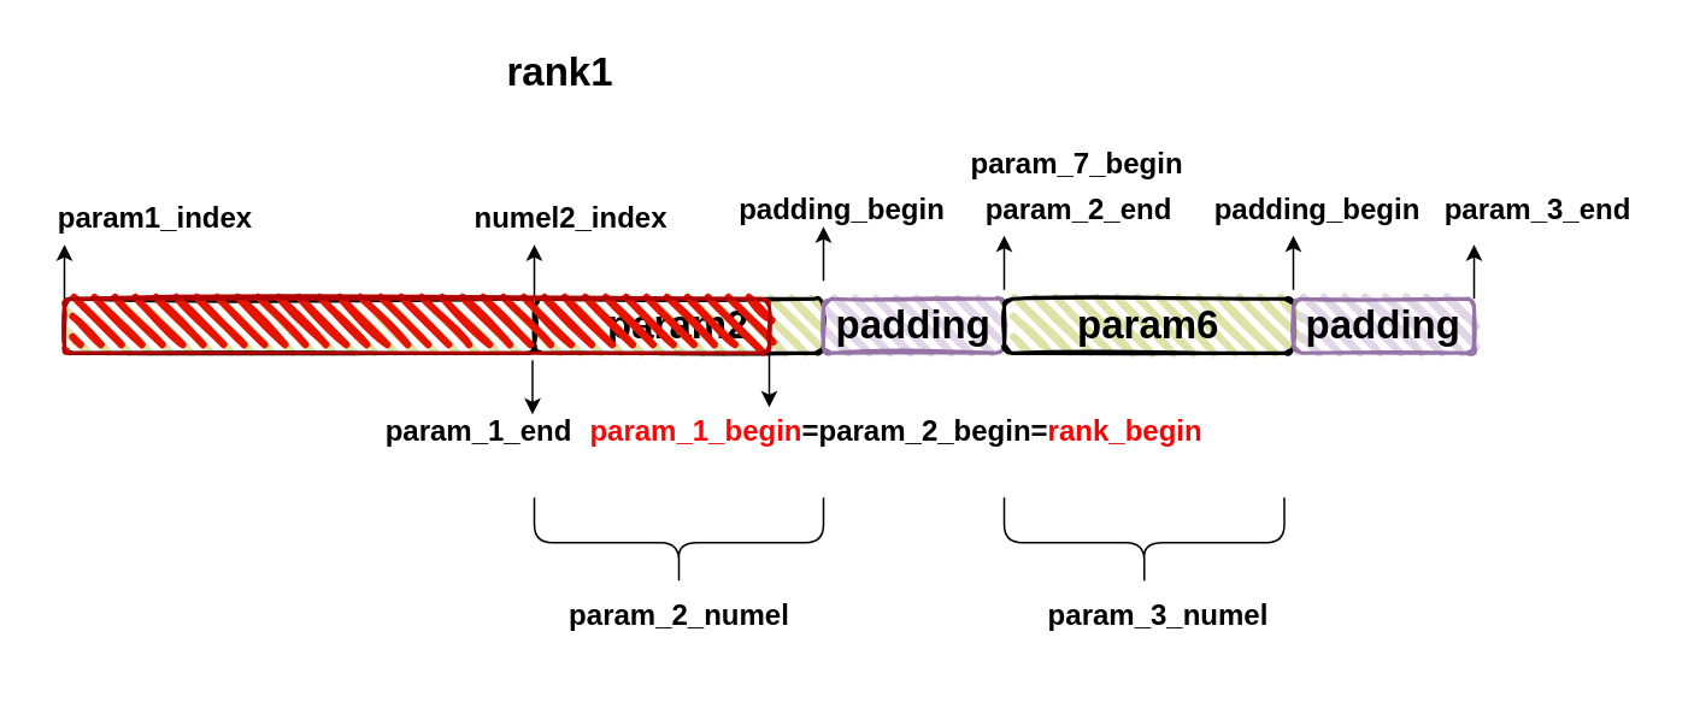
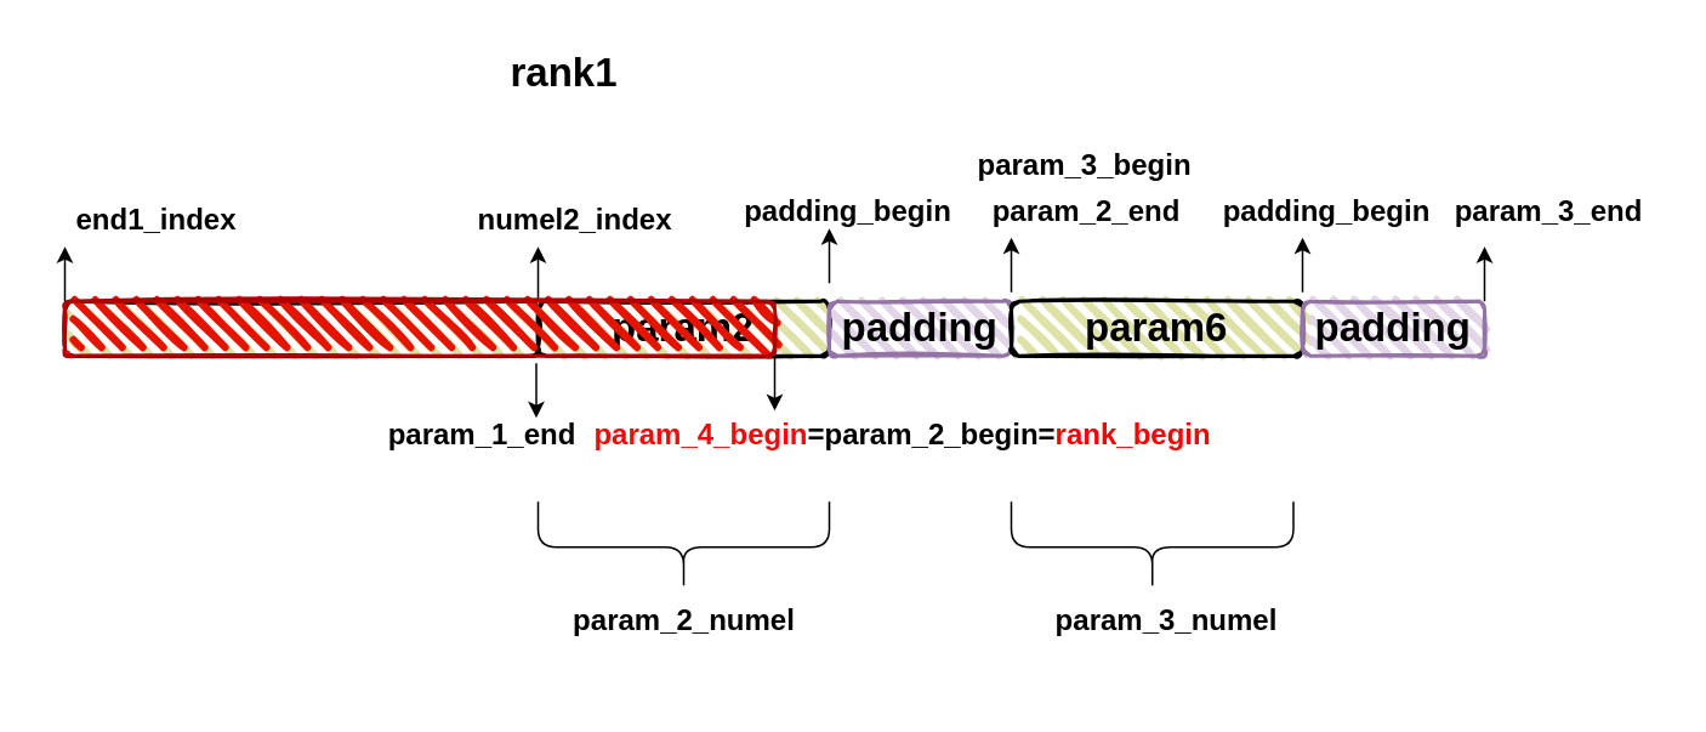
  <mxCell id="0" />
  <mxCell id="1" parent="0" />
  <mxCell id="2" value="&lt;font style=&quot;font-size: 22px;&quot;&gt;&lt;b&gt;rank1&lt;/b&gt;&lt;/font&gt;" style="text;html=1;align=center;verticalAlign=middle;resizable=0;points=[];autosize=1;strokeColor=none;fillColor=none;" vertex="1" parent="1"><mxGeometry x="269" y="20" width="80" height="40" as="geometry" /></mxCell>
  <mxCell id="3" value="" style="rounded=1;whiteSpace=wrap;html=1;strokeWidth=2;fillWeight=4;hachureGap=8;hachureAngle=45;fillColor=#DEE2A7;sketch=1;" vertex="1" parent="1"><mxGeometry x="35" y="165" width="260" height="30" as="geometry" /></mxCell>
  <mxCell id="4" value="" style="endArrow=classic;html=1;rounded=0;exitX=0;exitY=1;exitDx=0;exitDy=0;" edge="1" parent="1"><mxGeometry width="50" height="50" relative="1" as="geometry"><mxPoint x="425" y="195" as="sourcePoint" /><mxPoint x="425" y="225" as="targetPoint" /></mxGeometry></mxCell>
  <mxCell id="5" value="&lt;font style=&quot;font-size: 16px;&quot;&gt;&lt;b style=&quot;&quot;&gt;param_1_end&lt;/b&gt;&lt;/font&gt;" style="text;html=1;align=center;verticalAlign=middle;resizable=0;points=[];autosize=1;strokeColor=none;fillColor=none;" vertex="1" parent="1"><mxGeometry x="199" y="222.5" width="130" height="30" as="geometry" /></mxCell>
  <mxCell id="6" value="" style="endArrow=classic;html=1;rounded=0;exitX=0;exitY=0;exitDx=0;exitDy=0;" edge="1" parent="1"><mxGeometry width="50" height="50" relative="1" as="geometry"><mxPoint x="295" y="165" as="sourcePoint" /><mxPoint x="295" y="135" as="targetPoint" /></mxGeometry></mxCell>
  <mxCell id="7" value="&lt;font style=&quot;font-size: 16px;&quot;&gt;&lt;b style=&quot;&quot;&gt;numel2_index&lt;/b&gt;&lt;/font&gt;" style="text;html=1;align=center;verticalAlign=middle;resizable=0;points=[];autosize=1;strokeColor=none;fillColor=none;" vertex="1" parent="1"><mxGeometry x="250" y="105" width="130" height="30" as="geometry" /></mxCell>
  <mxCell id="8" value="&lt;font style=&quot;font-size: 22px;&quot;&gt;&lt;b&gt;param2&lt;/b&gt;&lt;/font&gt;" style="rounded=1;whiteSpace=wrap;html=1;strokeWidth=2;fillWeight=4;hachureGap=8;hachureAngle=45;fillColor=#DEE2A7;sketch=1;" vertex="1" parent="1"><mxGeometry x="295" y="165" width="160" height="30" as="geometry" /></mxCell>
  <mxCell id="9" value="" style="rounded=1;whiteSpace=wrap;html=1;strokeWidth=2;fillWeight=4;hachureGap=8;hachureAngle=45;fillColor=#e51400;sketch=1;strokeColor=#B20000;fontColor=#ffffff;" vertex="1" parent="1"><mxGeometry x="35" y="165" width="390" height="30" as="geometry" /></mxCell>
  <mxCell id="10" value="" style="shape=curlyBracket;whiteSpace=wrap;html=1;rounded=1;labelPosition=left;verticalLabelPosition=middle;align=right;verticalAlign=middle;rotation=-90;" vertex="1" parent="1"><mxGeometry x="607.5" y="222.5" width="50" height="155" as="geometry" /></mxCell>
  <mxCell id="11" value="" style="shape=curlyBracket;whiteSpace=wrap;html=1;rounded=1;labelPosition=left;verticalLabelPosition=middle;align=right;verticalAlign=middle;rotation=-90;" vertex="1" parent="1"><mxGeometry x="350" y="220" width="50" height="160" as="geometry" /></mxCell>
  <mxCell id="12" value="&lt;font style=&quot;font-size: 16px;&quot;&gt;&lt;b style=&quot;&quot;&gt;param_2_numel&lt;/b&gt;&lt;/font&gt;" style="text;html=1;align=center;verticalAlign=middle;resizable=0;points=[];autosize=1;strokeColor=none;fillColor=none;" vertex="1" parent="1"><mxGeometry x="300" y="325" width="150" height="30" as="geometry" /></mxCell>
- <mxCell id="13" value="&lt;font style=&quot;font-size: 16px;&quot;&gt;&lt;b style=&quot;&quot;&gt;&lt;font style=&quot;color: light-dark(rgb(247, 8, 8), rgb(237, 237, 237));&quot;&gt;param_1_begin&lt;/font&gt;=param_2_begin=&lt;font style=&quot;color: light-dark(rgb(246, 4, 4), rgb(237, 237, 237));&quot;&gt;rank_begin&lt;/font&gt;&lt;/b&gt;&lt;/font&gt;" style="text;html=1;align=center;verticalAlign=middle;resizable=0;points=[];autosize=1;strokeColor=none;fillColor=none;" vertex="1" parent="1"><mxGeometry x="315" y="222.5" width="360" height="30" as="geometry" /></mxCell>
- <mxCell id="14" value="&lt;font style=&quot;font-size: 16px;&quot;&gt;&lt;b style=&quot;&quot;&gt;param_7_begin&lt;/b&gt;&lt;/font&gt;" style="text;html=1;align=center;verticalAlign=middle;resizable=0;points=[];autosize=1;strokeColor=none;fillColor=none;" vertex="1" parent="1"><mxGeometry x="525" y="75" width="140" height="30" as="geometry" /></mxCell>
+ <mxCell id="13" value="&lt;font style=&quot;font-size: 16px;&quot;&gt;&lt;b style=&quot;&quot;&gt;&lt;font style=&quot;color: light-dark(rgb(247, 8, 8), rgb(237, 237, 237));&quot;&gt;param_4_begin&lt;/font&gt;=param_2_begin=&lt;font style=&quot;color: light-dark(rgb(246, 4, 4), rgb(237, 237, 237));&quot;&gt;rank_begin&lt;/font&gt;&lt;/b&gt;&lt;/font&gt;" style="text;html=1;align=center;verticalAlign=middle;resizable=0;points=[];autosize=1;strokeColor=none;fillColor=none;" vertex="1" parent="1"><mxGeometry x="315" y="222.5" width="360" height="30" as="geometry" /></mxCell>
+ <mxCell id="14" value="&lt;font style=&quot;font-size: 16px;&quot;&gt;&lt;b style=&quot;&quot;&gt;param_3_begin&lt;/b&gt;&lt;/font&gt;" style="text;html=1;align=center;verticalAlign=middle;resizable=0;points=[];autosize=1;strokeColor=none;fillColor=none;" vertex="1" parent="1"><mxGeometry x="525" y="75" width="140" height="30" as="geometry" /></mxCell>
  <mxCell id="15" value="" style="endArrow=classic;html=1;rounded=0;exitX=0;exitY=0;exitDx=0;exitDy=0;" edge="1" parent="1"><mxGeometry width="50" height="50" relative="1" as="geometry"><mxPoint x="35" y="165" as="sourcePoint" /><mxPoint x="35" y="135" as="targetPoint" /></mxGeometry></mxCell>
- <mxCell id="16" value="&lt;font style=&quot;font-size: 16px;&quot;&gt;&lt;b style=&quot;&quot;&gt;param1_index&lt;/b&gt;&lt;/font&gt;" style="text;html=1;align=center;verticalAlign=middle;resizable=0;points=[];autosize=1;strokeColor=none;fillColor=none;" vertex="1" parent="1"><mxGeometry x="20" y="105" width="130" height="30" as="geometry" /></mxCell>
+ <mxCell id="16" value="&lt;font style=&quot;font-size: 16px;&quot;&gt;&lt;b style=&quot;&quot;&gt;end1_index&lt;/b&gt;&lt;/font&gt;" style="text;html=1;align=center;verticalAlign=middle;resizable=0;points=[];autosize=1;strokeColor=none;fillColor=none;" vertex="1" parent="1"><mxGeometry x="20" y="105" width="130" height="30" as="geometry" /></mxCell>
  <mxCell id="17" value="" style="endArrow=classic;html=1;rounded=0;exitX=0;exitY=0;exitDx=0;exitDy=0;" edge="1" parent="1"><mxGeometry width="50" height="50" relative="1" as="geometry"><mxPoint x="455" y="155" as="sourcePoint" /><mxPoint x="455" y="125" as="targetPoint" /></mxGeometry></mxCell>
  <mxCell id="18" value="&lt;font style=&quot;font-size: 16px;&quot;&gt;&lt;b style=&quot;&quot;&gt;padding_begin&lt;/b&gt;&lt;/font&gt;" style="text;html=1;align=center;verticalAlign=middle;resizable=0;points=[];autosize=1;strokeColor=none;fillColor=none;" vertex="1" parent="1"><mxGeometry x="657.5" y="100" width="140" height="30" as="geometry" /></mxCell>
  <mxCell id="19" value="&lt;font style=&quot;font-size: 22px;&quot;&gt;&lt;b&gt;padding&lt;/b&gt;&lt;/font&gt;" style="rounded=1;whiteSpace=wrap;html=1;strokeWidth=2;fillWeight=4;hachureGap=8;hachureAngle=45;fillColor=#e1d5e7;sketch=1;strokeColor=#9673a6;" vertex="1" parent="1"><mxGeometry x="455" y="165" width="100" height="30" as="geometry" /></mxCell>
  <mxCell id="20" value="&lt;font style=&quot;font-size: 22px;&quot;&gt;&lt;b&gt;param6&lt;/b&gt;&lt;/font&gt;" style="rounded=1;whiteSpace=wrap;html=1;strokeWidth=2;fillWeight=4;hachureGap=8;hachureAngle=45;fillColor=#DEE2A7;sketch=1;" vertex="1" parent="1"><mxGeometry x="555" y="165" width="160" height="30" as="geometry" /></mxCell>
  <mxCell id="21" value="&lt;font style=&quot;font-size: 22px;&quot;&gt;&lt;b&gt;padding&lt;/b&gt;&lt;/font&gt;" style="rounded=1;whiteSpace=wrap;html=1;strokeWidth=2;fillWeight=4;hachureGap=8;hachureAngle=45;fillColor=#e1d5e7;sketch=1;strokeColor=#9673a6;" vertex="1" parent="1"><mxGeometry x="715" y="165" width="100" height="30" as="geometry" /></mxCell>
  <mxCell id="22" value="&lt;font style=&quot;font-size: 16px;&quot;&gt;&lt;b style=&quot;&quot;&gt;param_3_numel&lt;/b&gt;&lt;/font&gt;" style="text;html=1;align=center;verticalAlign=middle;resizable=0;points=[];autosize=1;strokeColor=none;fillColor=none;" vertex="1" parent="1"><mxGeometry x="565" y="325" width="150" height="30" as="geometry" /></mxCell>
  <mxCell id="23" value="" style="endArrow=classic;html=1;rounded=0;exitX=0;exitY=1;exitDx=0;exitDy=0;" edge="1" parent="1"><mxGeometry width="50" height="50" relative="1" as="geometry"><mxPoint x="294" y="199" as="sourcePoint" /><mxPoint x="294" y="229" as="targetPoint" /></mxGeometry></mxCell>
  <mxCell id="24" value="" style="endArrow=classic;html=1;rounded=0;exitX=0;exitY=0;exitDx=0;exitDy=0;" edge="1" parent="1"><mxGeometry width="50" height="50" relative="1" as="geometry"><mxPoint x="715" y="160" as="sourcePoint" /><mxPoint x="715" y="130" as="targetPoint" /></mxGeometry></mxCell>
  <mxCell id="25" value="&lt;font style=&quot;font-size: 16px;&quot;&gt;&lt;b style=&quot;&quot;&gt;param_2_end&lt;/b&gt;&lt;/font&gt;" style="text;html=1;align=center;verticalAlign=middle;resizable=0;points=[];autosize=1;strokeColor=none;fillColor=none;" vertex="1" parent="1"><mxGeometry x="531.25" y="100" width="130" height="30" as="geometry" /></mxCell>
  <mxCell id="26" value="" style="endArrow=classic;html=1;rounded=0;exitX=0;exitY=0;exitDx=0;exitDy=0;" edge="1" parent="1"><mxGeometry width="50" height="50" relative="1" as="geometry"><mxPoint x="555" y="160" as="sourcePoint" /><mxPoint x="555" y="130" as="targetPoint" /></mxGeometry></mxCell>
  <mxCell id="27" value="&lt;font style=&quot;font-size: 16px;&quot;&gt;&lt;b style=&quot;&quot;&gt;padding_begin&lt;/b&gt;&lt;/font&gt;" style="text;html=1;align=center;verticalAlign=middle;resizable=0;points=[];autosize=1;strokeColor=none;fillColor=none;" vertex="1" parent="1"><mxGeometry x="395" y="100" width="140" height="30" as="geometry" /></mxCell>
  <mxCell id="28" value="" style="endArrow=classic;html=1;rounded=0;exitX=0;exitY=0;exitDx=0;exitDy=0;" edge="1" parent="1"><mxGeometry width="50" height="50" relative="1" as="geometry"><mxPoint x="815" y="165" as="sourcePoint" /><mxPoint x="815" y="135" as="targetPoint" /></mxGeometry></mxCell>
  <mxCell id="29" value="&lt;font style=&quot;font-size: 16px;&quot;&gt;&lt;b style=&quot;&quot;&gt;param_3_end&lt;/b&gt;&lt;/font&gt;" style="text;html=1;align=center;verticalAlign=middle;resizable=0;points=[];autosize=1;strokeColor=none;fillColor=none;" vertex="1" parent="1"><mxGeometry x="785" y="100" width="130" height="30" as="geometry" /></mxCell>
